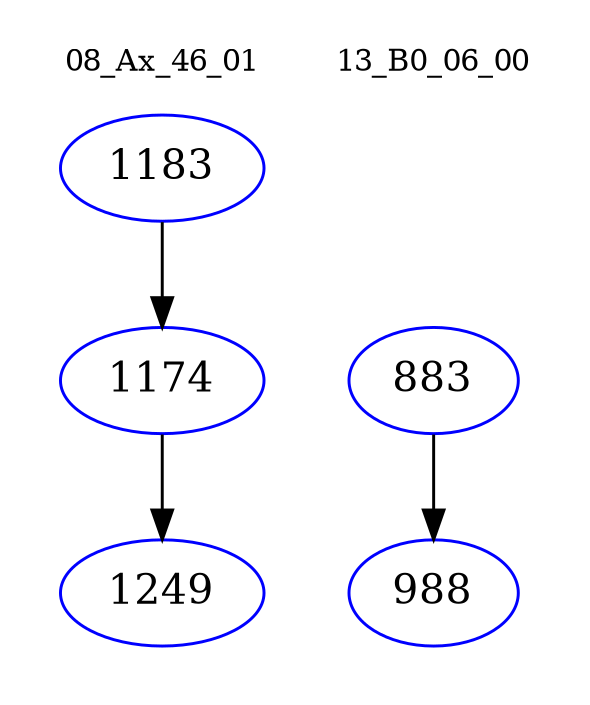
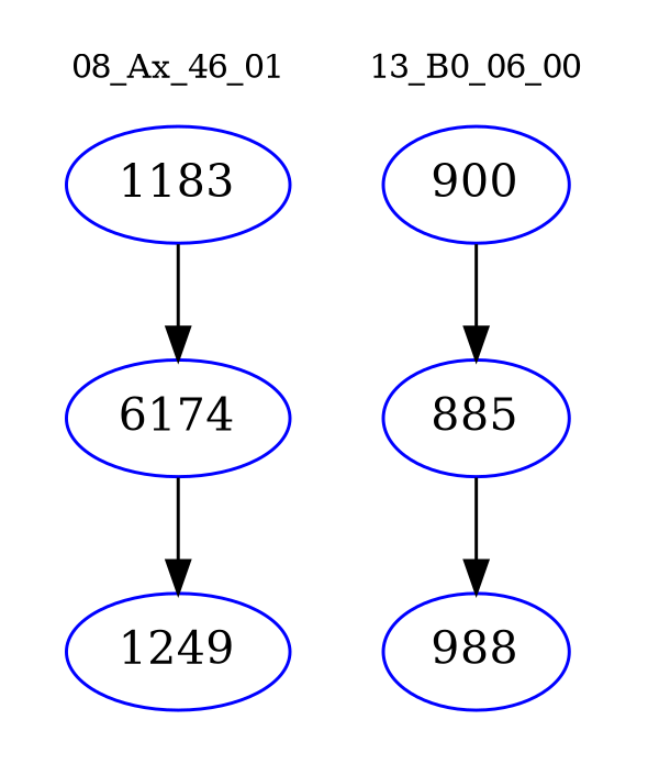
  digraph {
    node [color=blue]
    edge [color=black]
    n1 [label=1183]
-   n2 [label=1174]
+   n2 [label=6174]
    n3 [label=1249]
-   n5 [label=883]
+   n4 [label=900]
+   n5 [label=885]
    n6 [label=988]
    subgraph cluster_1 {
      color=white
      fontsize=10
      label="08_Ax_46_01"
      n1
      n2
      n3
    }
    subgraph cluster_2 {
      color=white
      fontsize=10
      label="13_B0_06_00"
+     n4
      n5
      n6
    }
    n1 -> n2
    n2 -> n3
+   n4 -> n5
    n5 -> n6
  }
